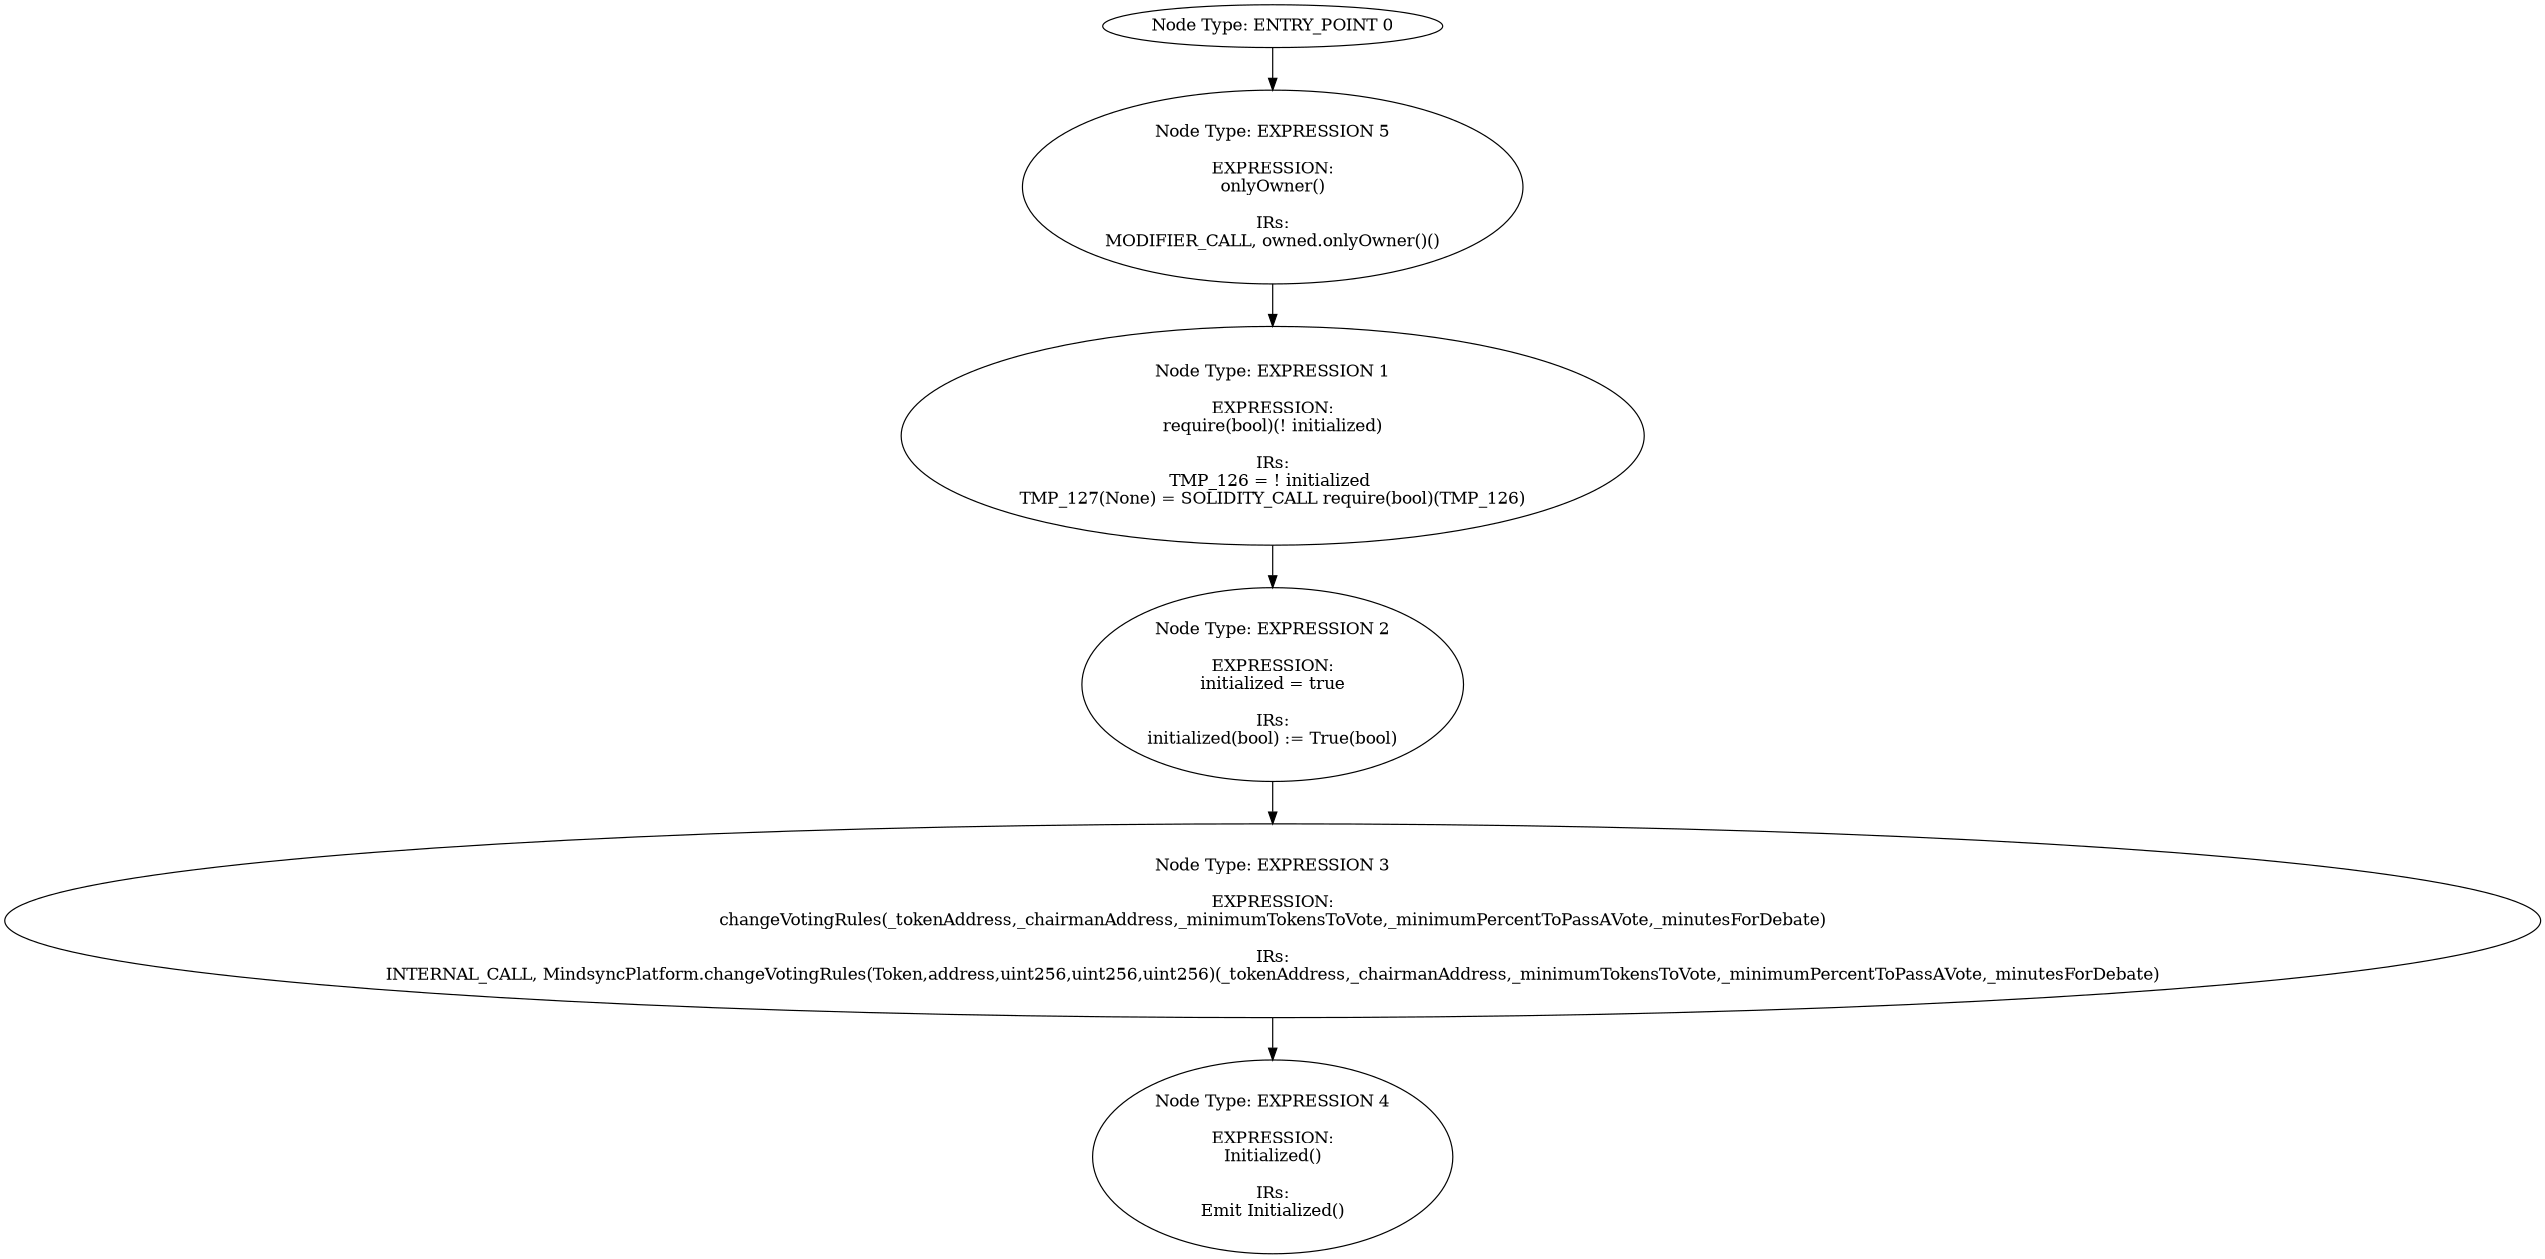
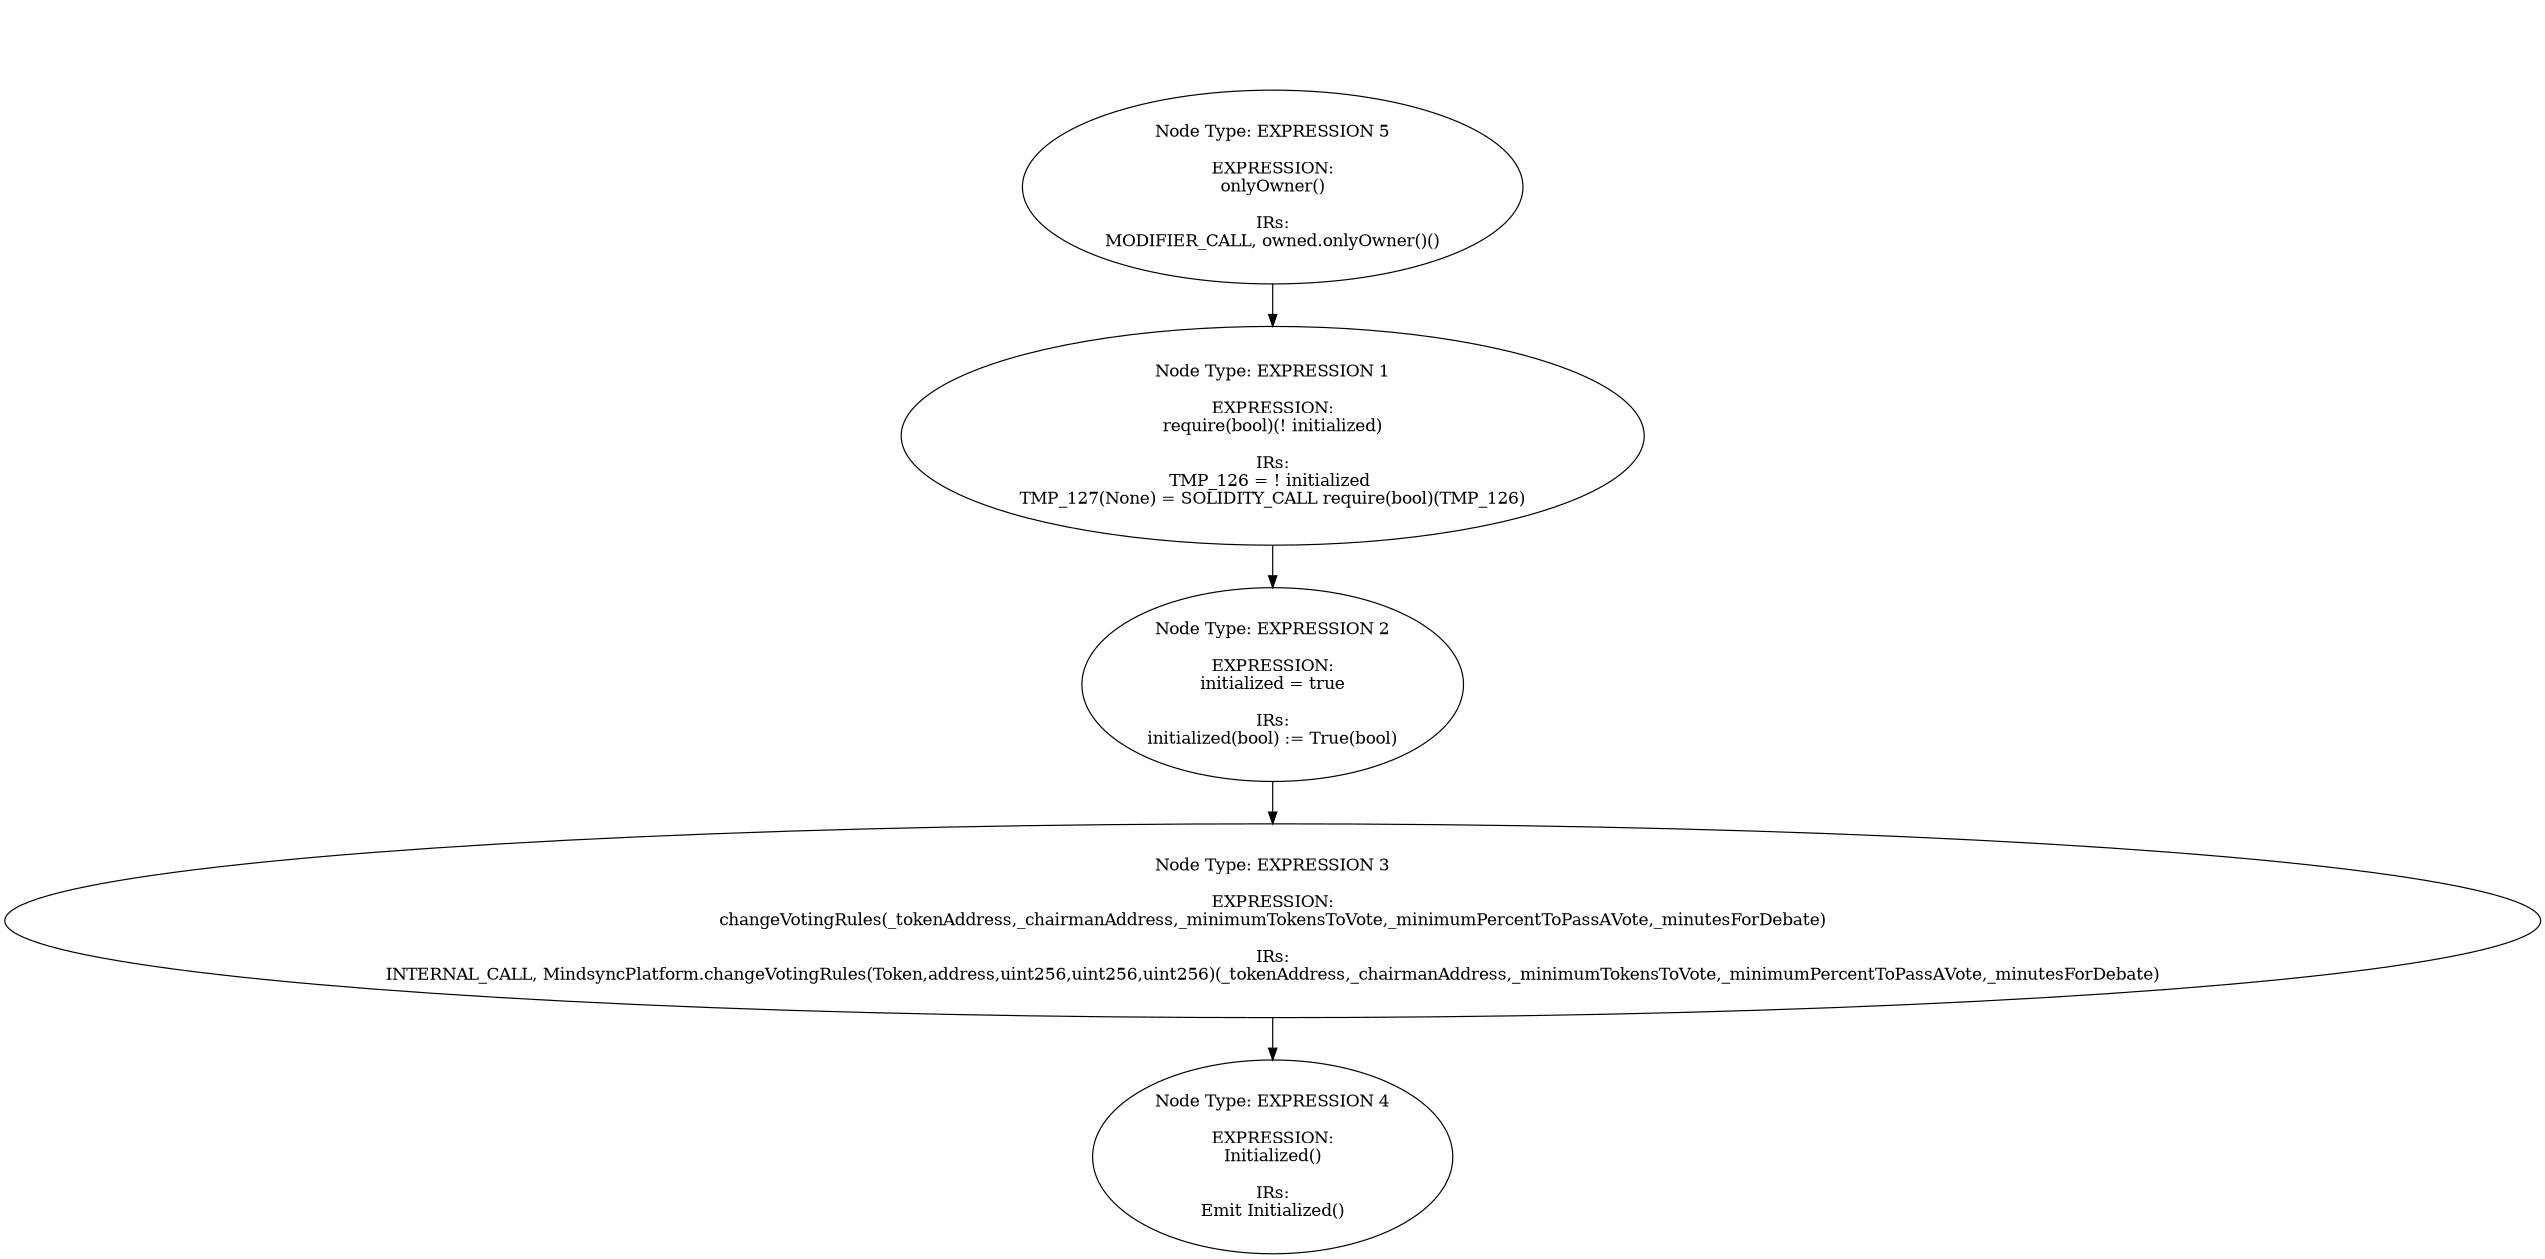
  digraph {
-   n1 [label="Node Type: ENTRY_POINT 0\n"]
    n2 [label="Node Type: EXPRESSION 5\n\nEXPRESSION:\nonlyOwner()\n\nIRs:\nMODIFIER_CALL, owned.onlyOwner()()"]
    n3 [label="Node Type: EXPRESSION 1\n\nEXPRESSION:\nrequire(bool)(! initialized)\n\nIRs:\nTMP_126 = ! initialized \nTMP_127(None) = SOLIDITY_CALL require(bool)(TMP_126)"]
    n4 [label="Node Type: EXPRESSION 2\n\nEXPRESSION:\ninitialized = true\n\nIRs:\ninitialized(bool) := True(bool)"]
    n5 [label="Node Type: EXPRESSION 3\n\nEXPRESSION:\nchangeVotingRules(_tokenAddress,_chairmanAddress,_minimumTokensToVote,_minimumPercentToPassAVote,_minutesForDebate)\n\nIRs:\nINTERNAL_CALL, MindsyncPlatform.changeVotingRules(Token,address,uint256,uint256,uint256)(_tokenAddress,_chairmanAddress,_minimumTokensToVote,_minimumPercentToPassAVote,_minutesForDebate)"]
    n6 [label="Node Type: EXPRESSION 4\n\nEXPRESSION:\nInitialized()\n\nIRs:\nEmit Initialized()"]
-   n1 -> n2
    n2 -> n3
    n3 -> n4
    n4 -> n5
    n5 -> n6
  }
